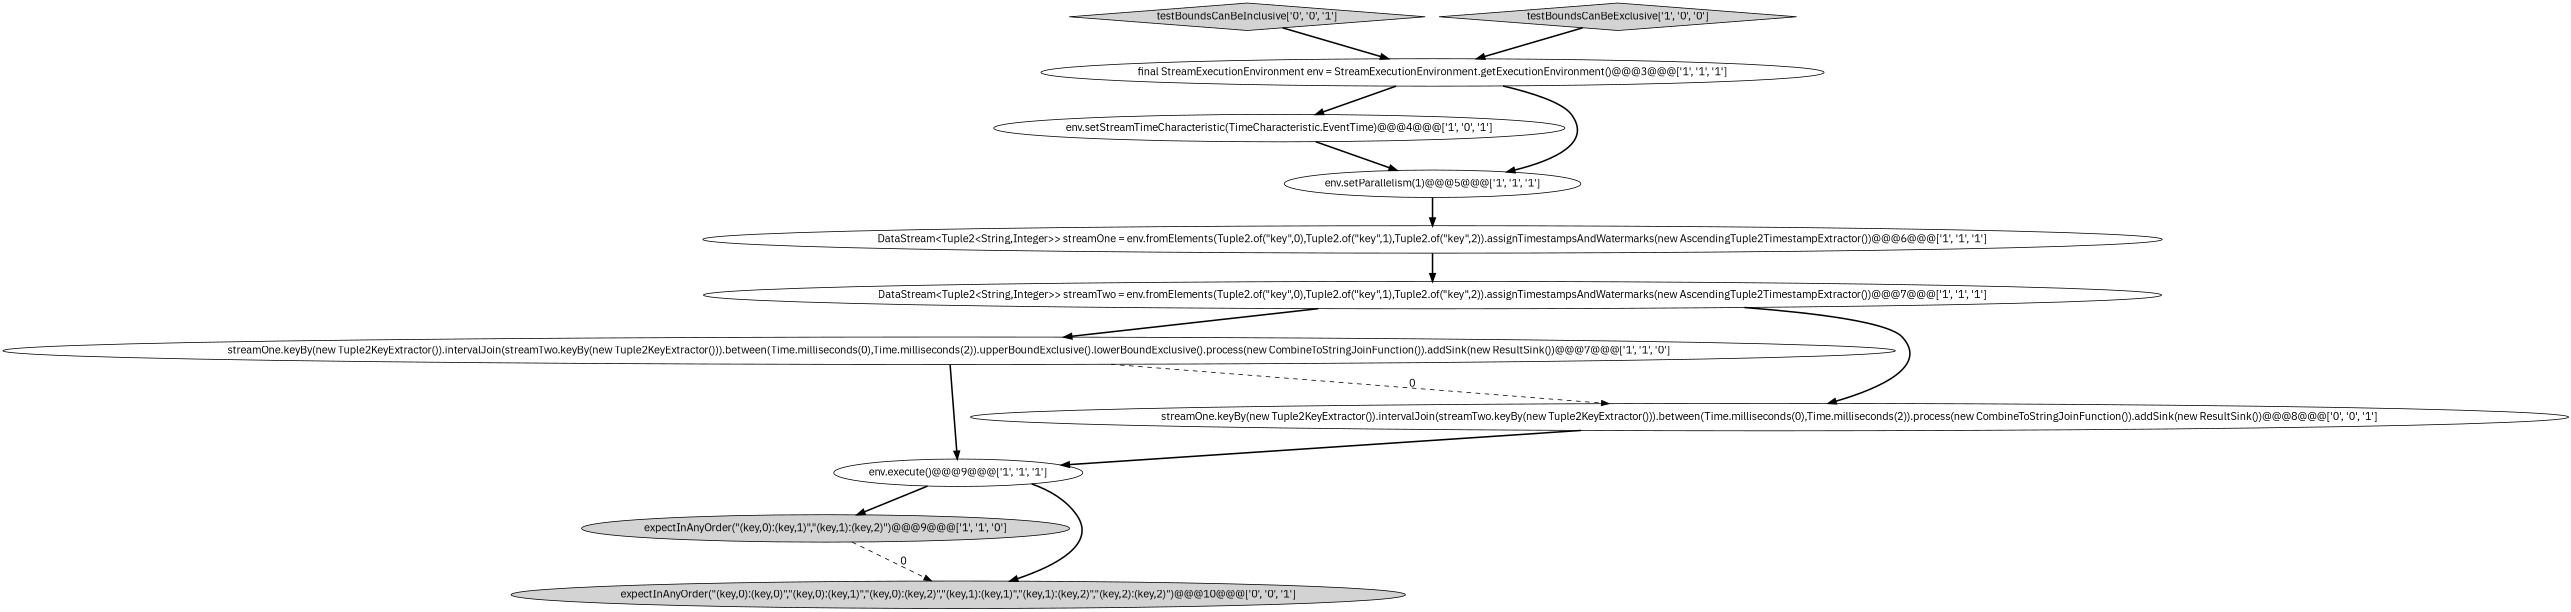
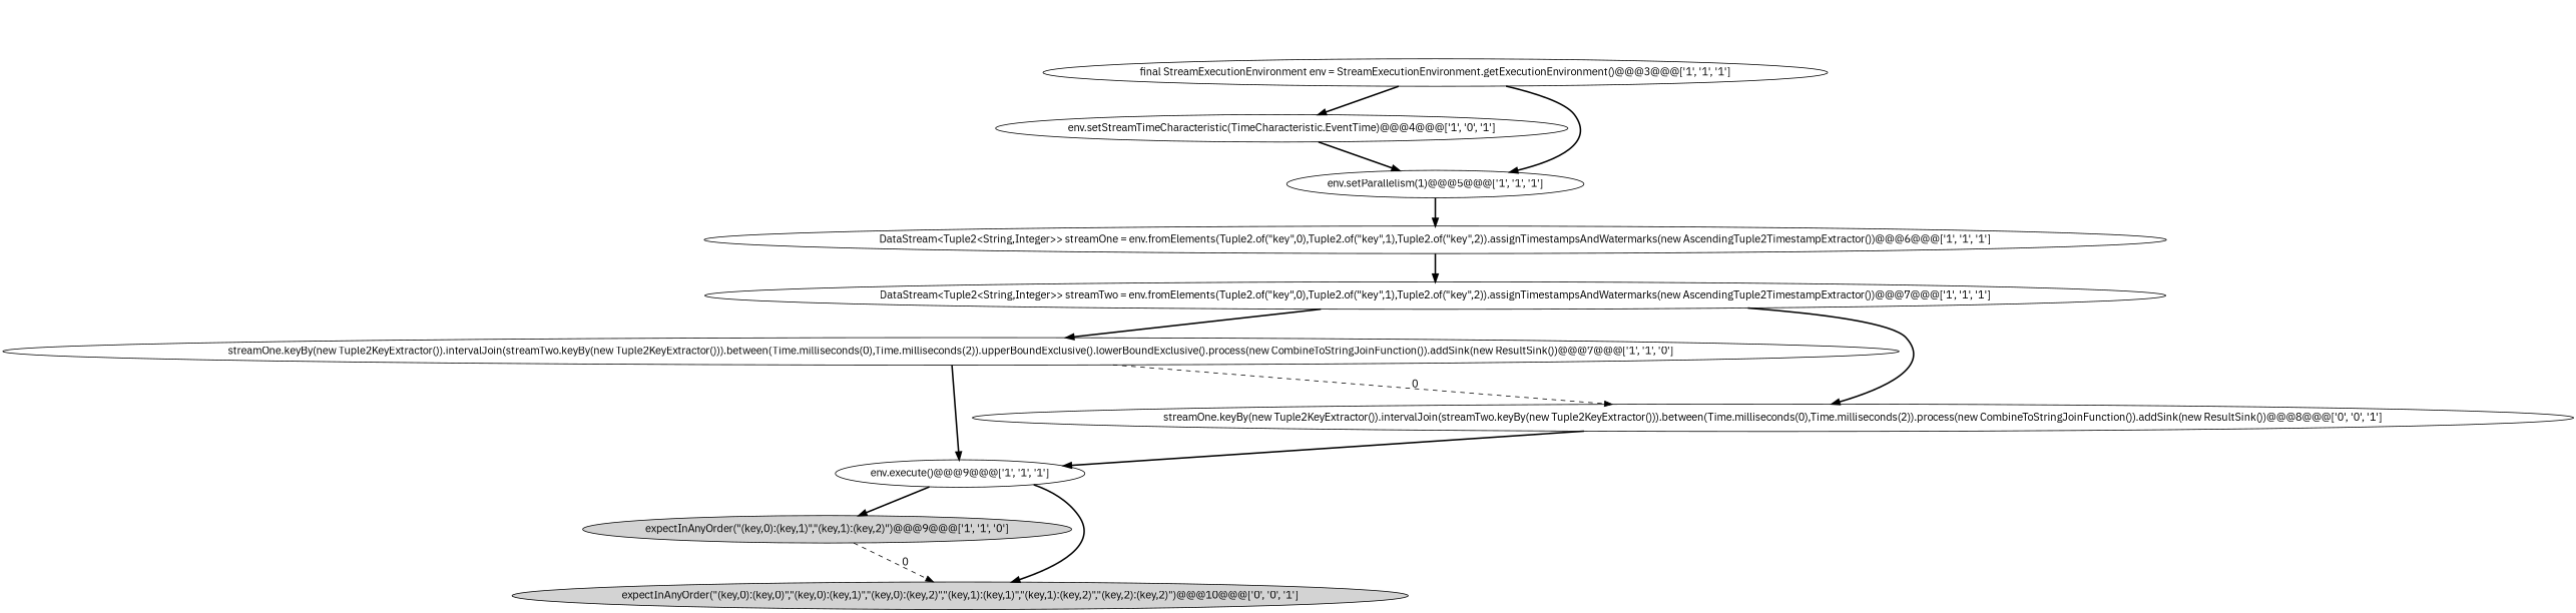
  digraph {
    fontname="IBM Plex Sans"
    node [fillcolor=white fontname="IBM Plex Sans" shape=ellipse style=filled]
    edge [fontname="IBM Plex Sans" style=bold]
    n1 [label="env.setStreamTimeCharacteristic(TimeCharacteristic.EventTime)@@@4@@@['1', '0', '1']"]
    n2 [label="env.setParallelism(1)@@@5@@@['1', '1', '1']"]
    n3 [label="DataStream<Tuple2<String,Integer>> streamOne = env.fromElements(Tuple2.of(\"key\",0),Tuple2.of(\"key\",1),Tuple2.of(\"key\",2)).assignTimestampsAndWatermarks(new AscendingTuple2TimestampExtractor())@@@6@@@['1', '1', '1']"]
    n4 [fillcolor=lightgray label="expectInAnyOrder(\"(key,0):(key,1)\",\"(key,1):(key,2)\")@@@9@@@['1', '1', '0']"]
    n5 [fillcolor=lightgray label="expectInAnyOrder(\"(key,0):(key,0)\",\"(key,0):(key,1)\",\"(key,0):(key,2)\",\"(key,1):(key,1)\",\"(key,1):(key,2)\",\"(key,2):(key,2)\")@@@10@@@['0', '0', '1']"]
    n6 [label="env.execute()@@@9@@@['1', '1', '1']"]
    n7 [label="DataStream<Tuple2<String,Integer>> streamTwo = env.fromElements(Tuple2.of(\"key\",0),Tuple2.of(\"key\",1),Tuple2.of(\"key\",2)).assignTimestampsAndWatermarks(new AscendingTuple2TimestampExtractor())@@@7@@@['1', '1', '1']"]
-   n8 [fillcolor=lightgray label="testBoundsCanBeInclusive['0', '0', '1']" shape=diamond]
    n9 [label="final StreamExecutionEnvironment env = StreamExecutionEnvironment.getExecutionEnvironment()@@@3@@@['1', '1', '1']"]
    n10 [label="streamOne.keyBy(new Tuple2KeyExtractor()).intervalJoin(streamTwo.keyBy(new Tuple2KeyExtractor())).between(Time.milliseconds(0),Time.milliseconds(2)).upperBoundExclusive().lowerBoundExclusive().process(new CombineToStringJoinFunction()).addSink(new ResultSink())@@@7@@@['1', '1', '0']"]
    n11 [label="streamOne.keyBy(new Tuple2KeyExtractor()).intervalJoin(streamTwo.keyBy(new Tuple2KeyExtractor())).between(Time.milliseconds(0),Time.milliseconds(2)).process(new CombineToStringJoinFunction()).addSink(new ResultSink())@@@8@@@['0', '0', '1']"]
-   n12 [fillcolor=lightgray label="testBoundsCanBeExclusive['1', '0', '0']" shape=diamond]
    n1 -> n2
    n2 -> n3
    n3 -> n7
    n4 -> n5 [label=0 style=dashed]
    n6 -> n4
    n6 -> n5
    n7 -> n10
    n7 -> n11
-   n8 -> n9
    n9 -> n1
    n9 -> n2
    n10 -> n6
    n10 -> n11 [label=0 style=dashed]
    n11 -> n6
-   n12 -> n9
  }
